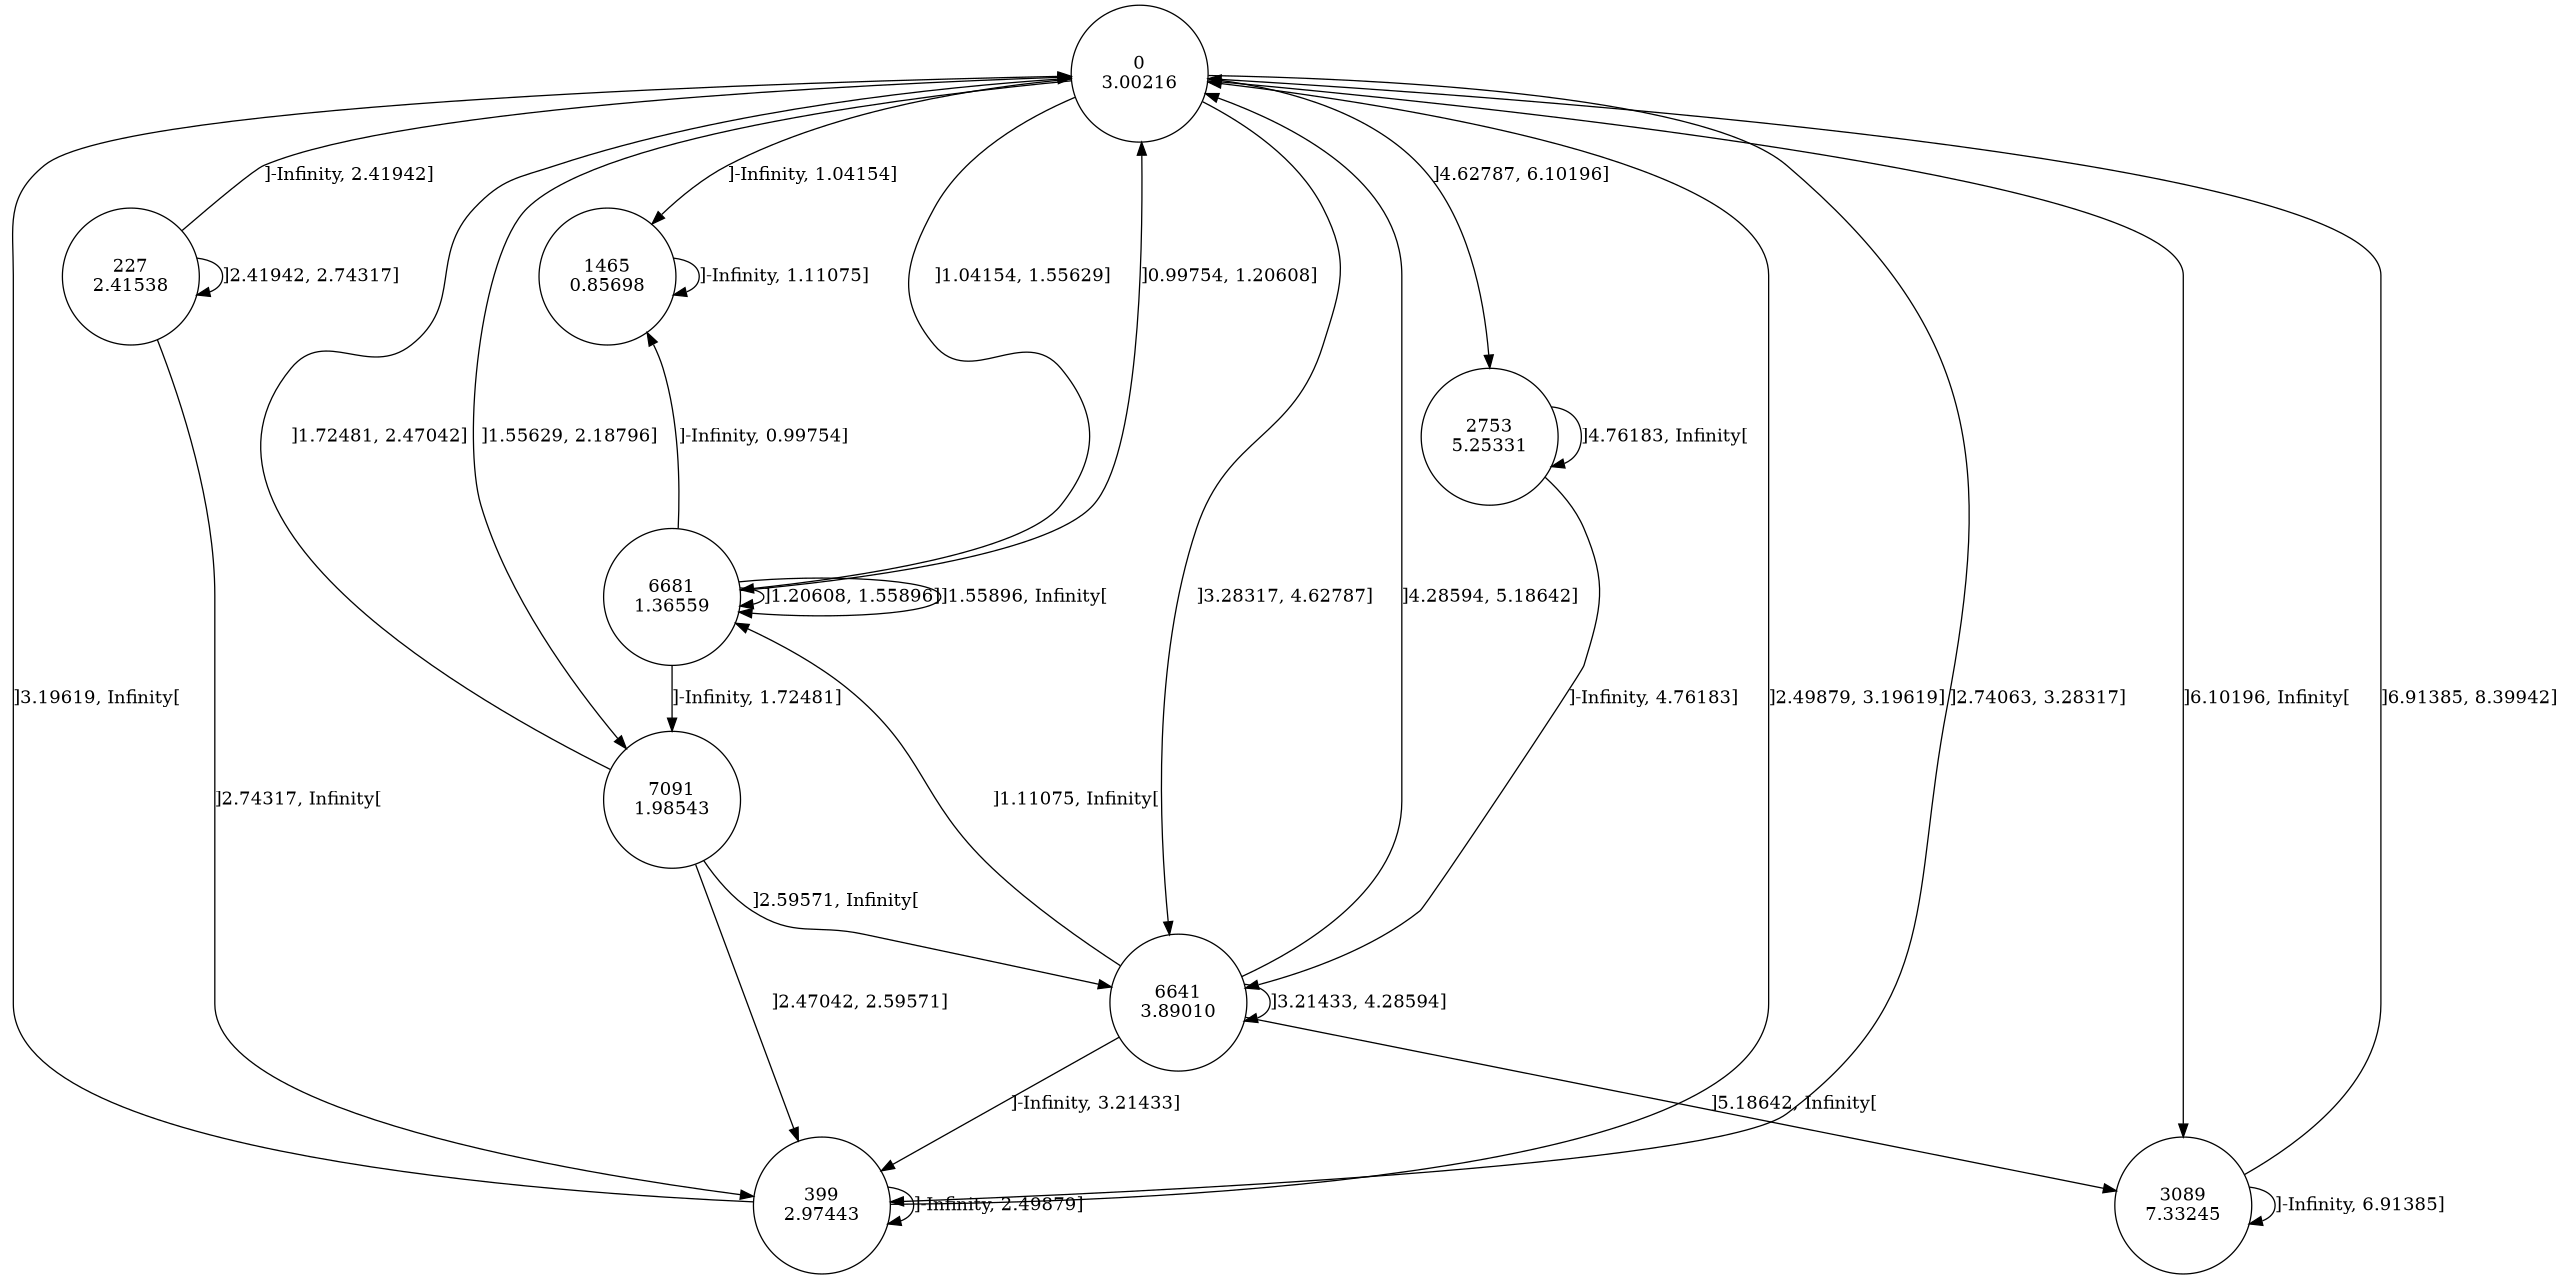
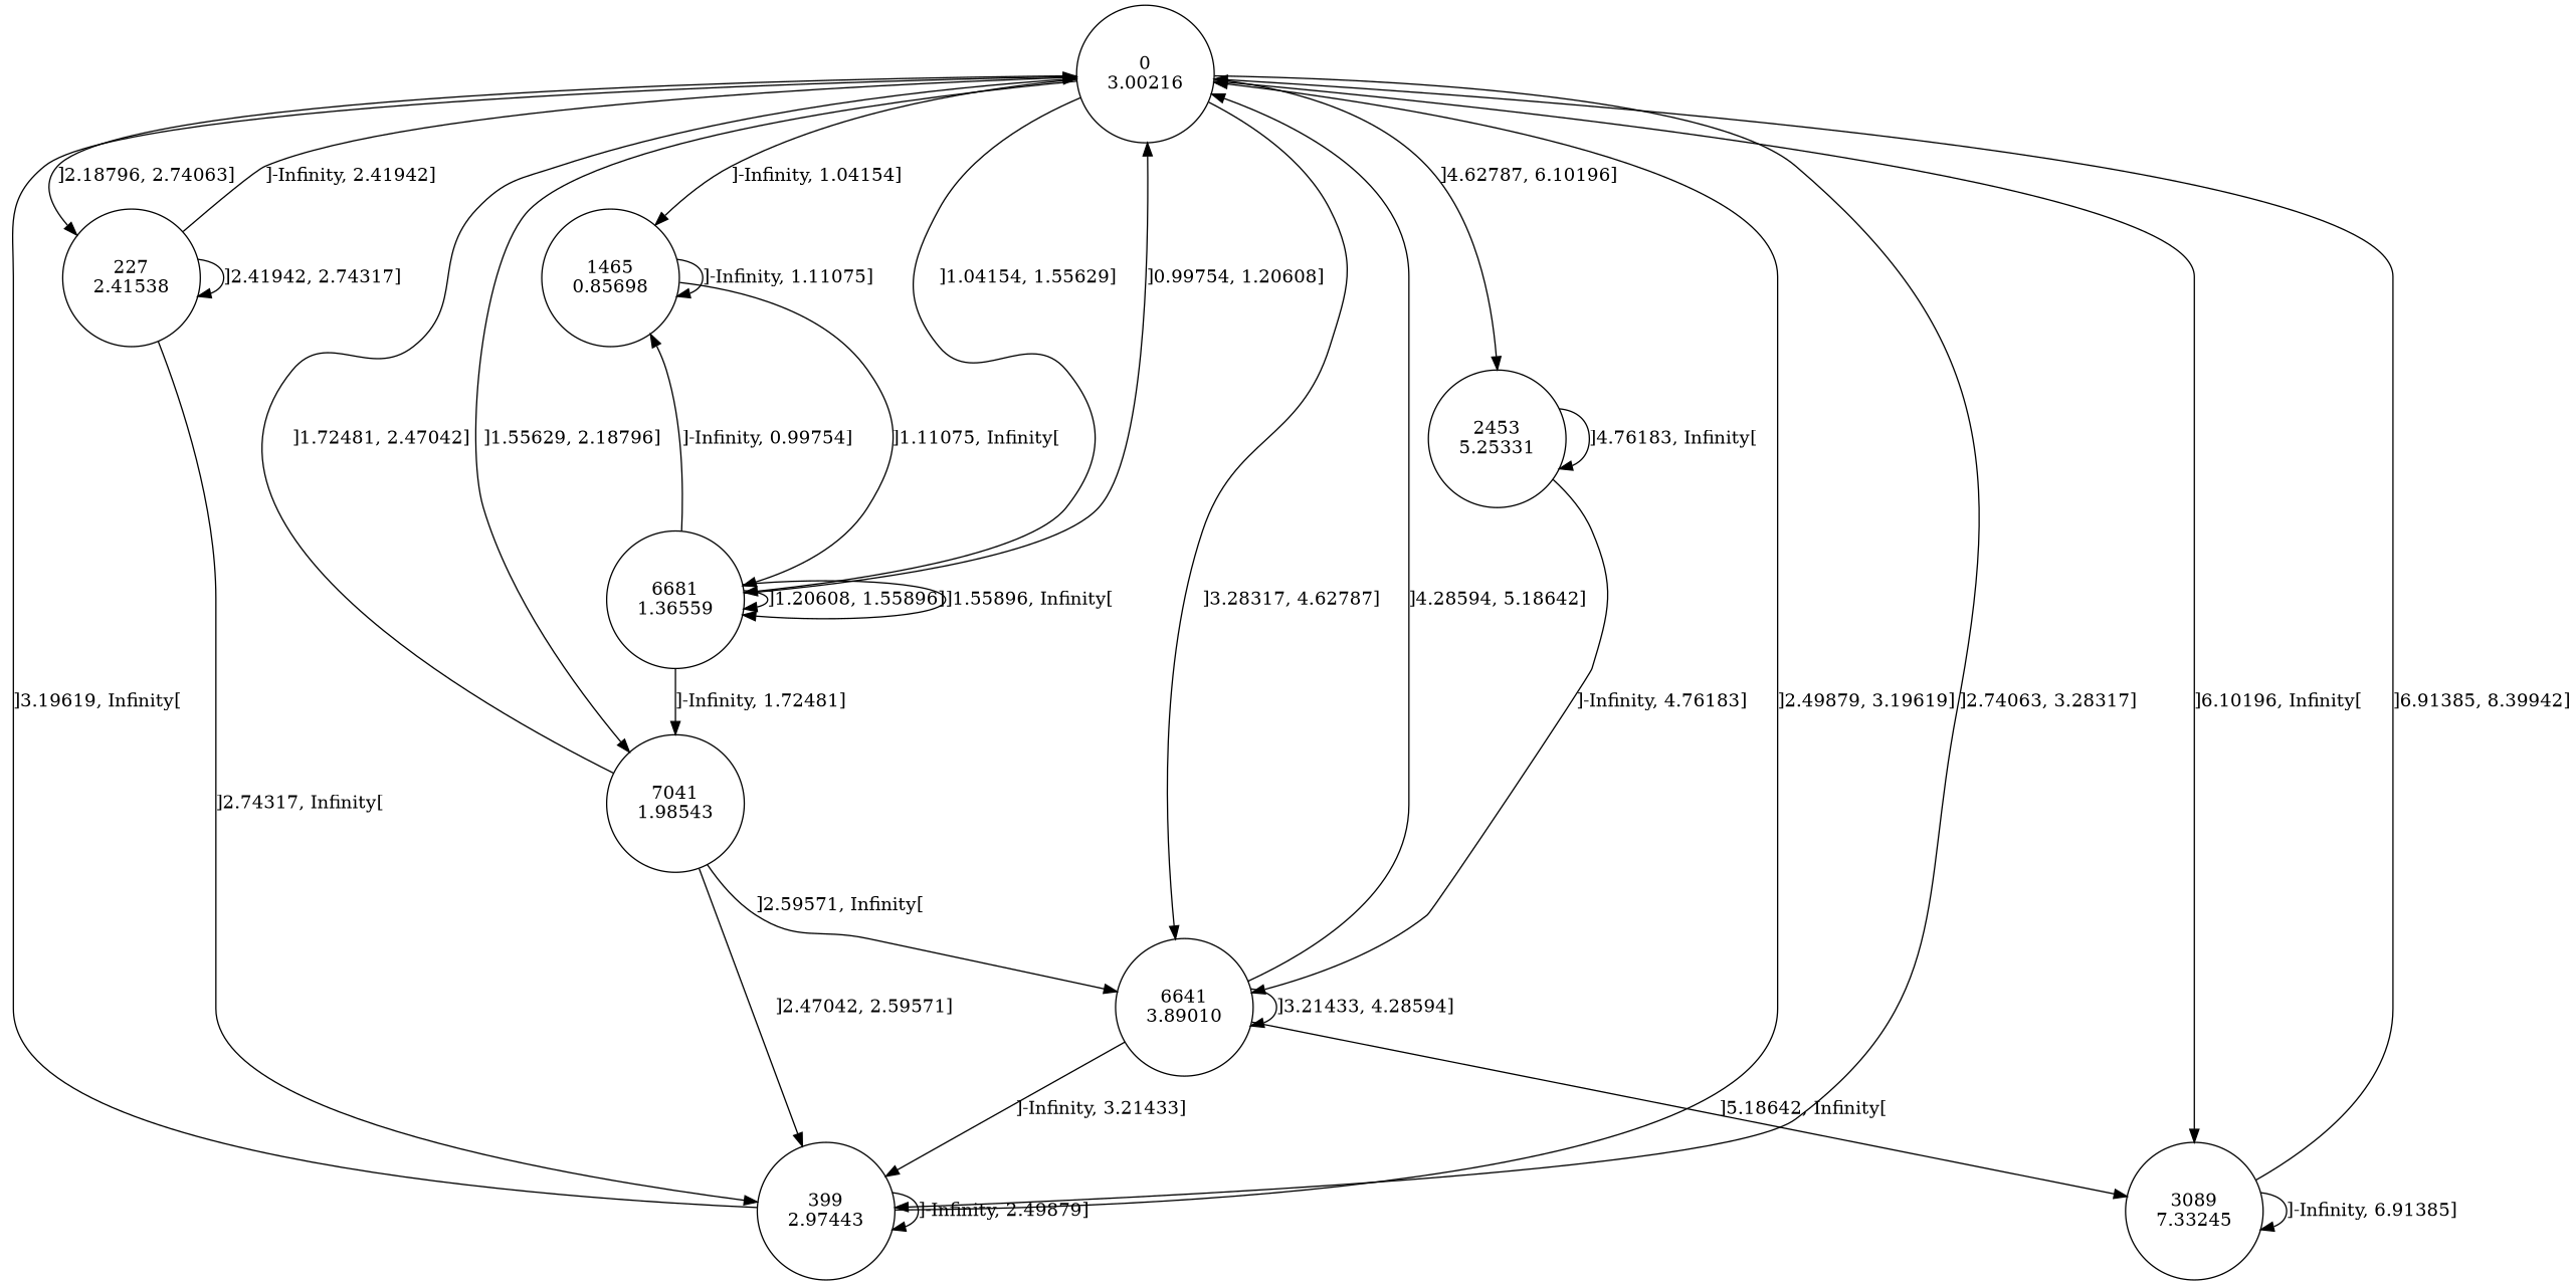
  digraph {
    node [shape=circle]
    n1 [label="0\n3.00216"]
    n2 [label="1465\n0.85698"]
    n3 [label="6681\n1.36559"]
-   n4 [label="7091\n1.98543"]
+   n4 [label="7041\n1.98543"]
    n5 [label="227\n2.41538"]
    n6 [label="399\n2.97443"]
    n7 [label="6641\n3.89010"]
-   n8 [label="2753\n5.25331"]
+   n8 [label="2453\n5.25331"]
    n9 [label="3089\n7.33245"]
    n1 -> n2 [label="]-Infinity, 1.04154]"]
    n1 -> n3 [label="]1.04154, 1.55629]"]
    n1 -> n4 [label="]1.55629, 2.18796]"]
+   n1 -> n5 [label="]2.18796, 2.74063]"]
    n1 -> n6 [label="]2.74063, 3.28317]"]
    n1 -> n7 [label="]3.28317, 4.62787]"]
    n1 -> n8 [label="]4.62787, 6.10196]"]
    n1 -> n9 [label="]6.10196, Infinity["]
    n2 -> n2 [label="]-Infinity, 1.11075]"]
-   n7 -> n3 [label="]1.11075, Infinity["]
+   n2 -> n3 [label="]1.11075, Infinity["]
    n3 -> n1 [label="]0.99754, 1.20608]"]
    n3 -> n2 [label="]-Infinity, 0.99754]"]
    n3 -> n3 [label="]1.20608, 1.55896]"]
    n3 -> n3 [label="]1.55896, Infinity["]
    n3 -> n4 [label="]-Infinity, 1.72481]"]
    n4 -> n1 [label="]1.72481, 2.47042]"]
    n4 -> n6 [label="]2.47042, 2.59571]"]
    n4 -> n7 [label="]2.59571, Infinity["]
    n5 -> n1 [label="]-Infinity, 2.41942]"]
    n5 -> n5 [label="]2.41942, 2.74317]"]
    n5 -> n6 [label="]2.74317, Infinity["]
    n6 -> n1 [label="]2.49879, 3.19619]"]
    n6 -> n1 [label="]3.19619, Infinity["]
    n6 -> n6 [label="]-Infinity, 2.49879]"]
    n7 -> n1 [label="]4.28594, 5.18642]"]
    n7 -> n6 [label="]-Infinity, 3.21433]"]
    n7 -> n7 [label="]3.21433, 4.28594]"]
    n7 -> n9 [label="]5.18642, Infinity["]
    n8 -> n7 [label="]-Infinity, 4.76183]"]
    n8 -> n8 [label="]4.76183, Infinity["]
    n9 -> n1 [label="]6.91385, 8.39942]"]
    n9 -> n9 [label="]-Infinity, 6.91385]"]
  }
